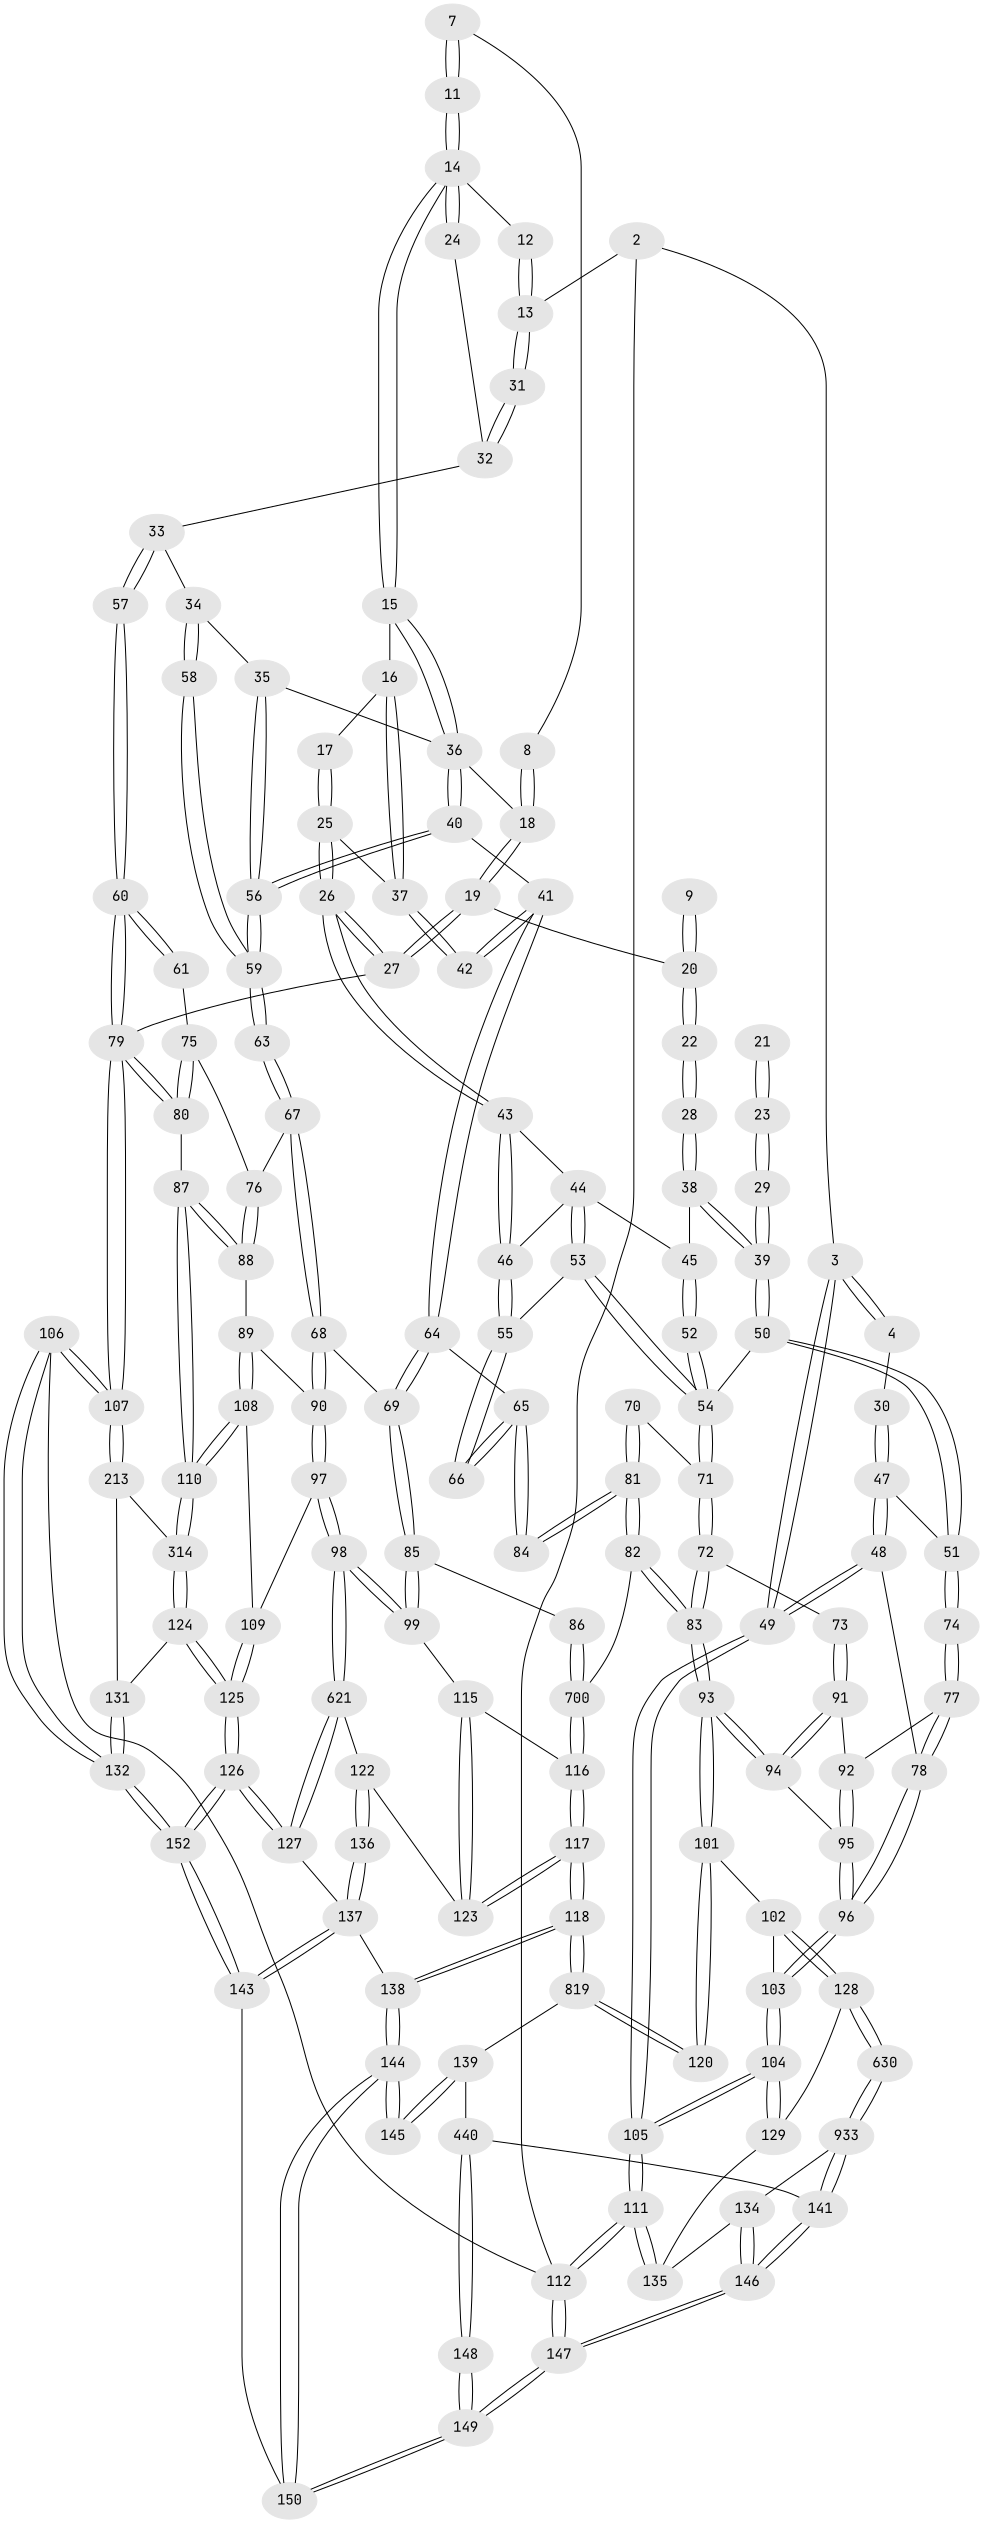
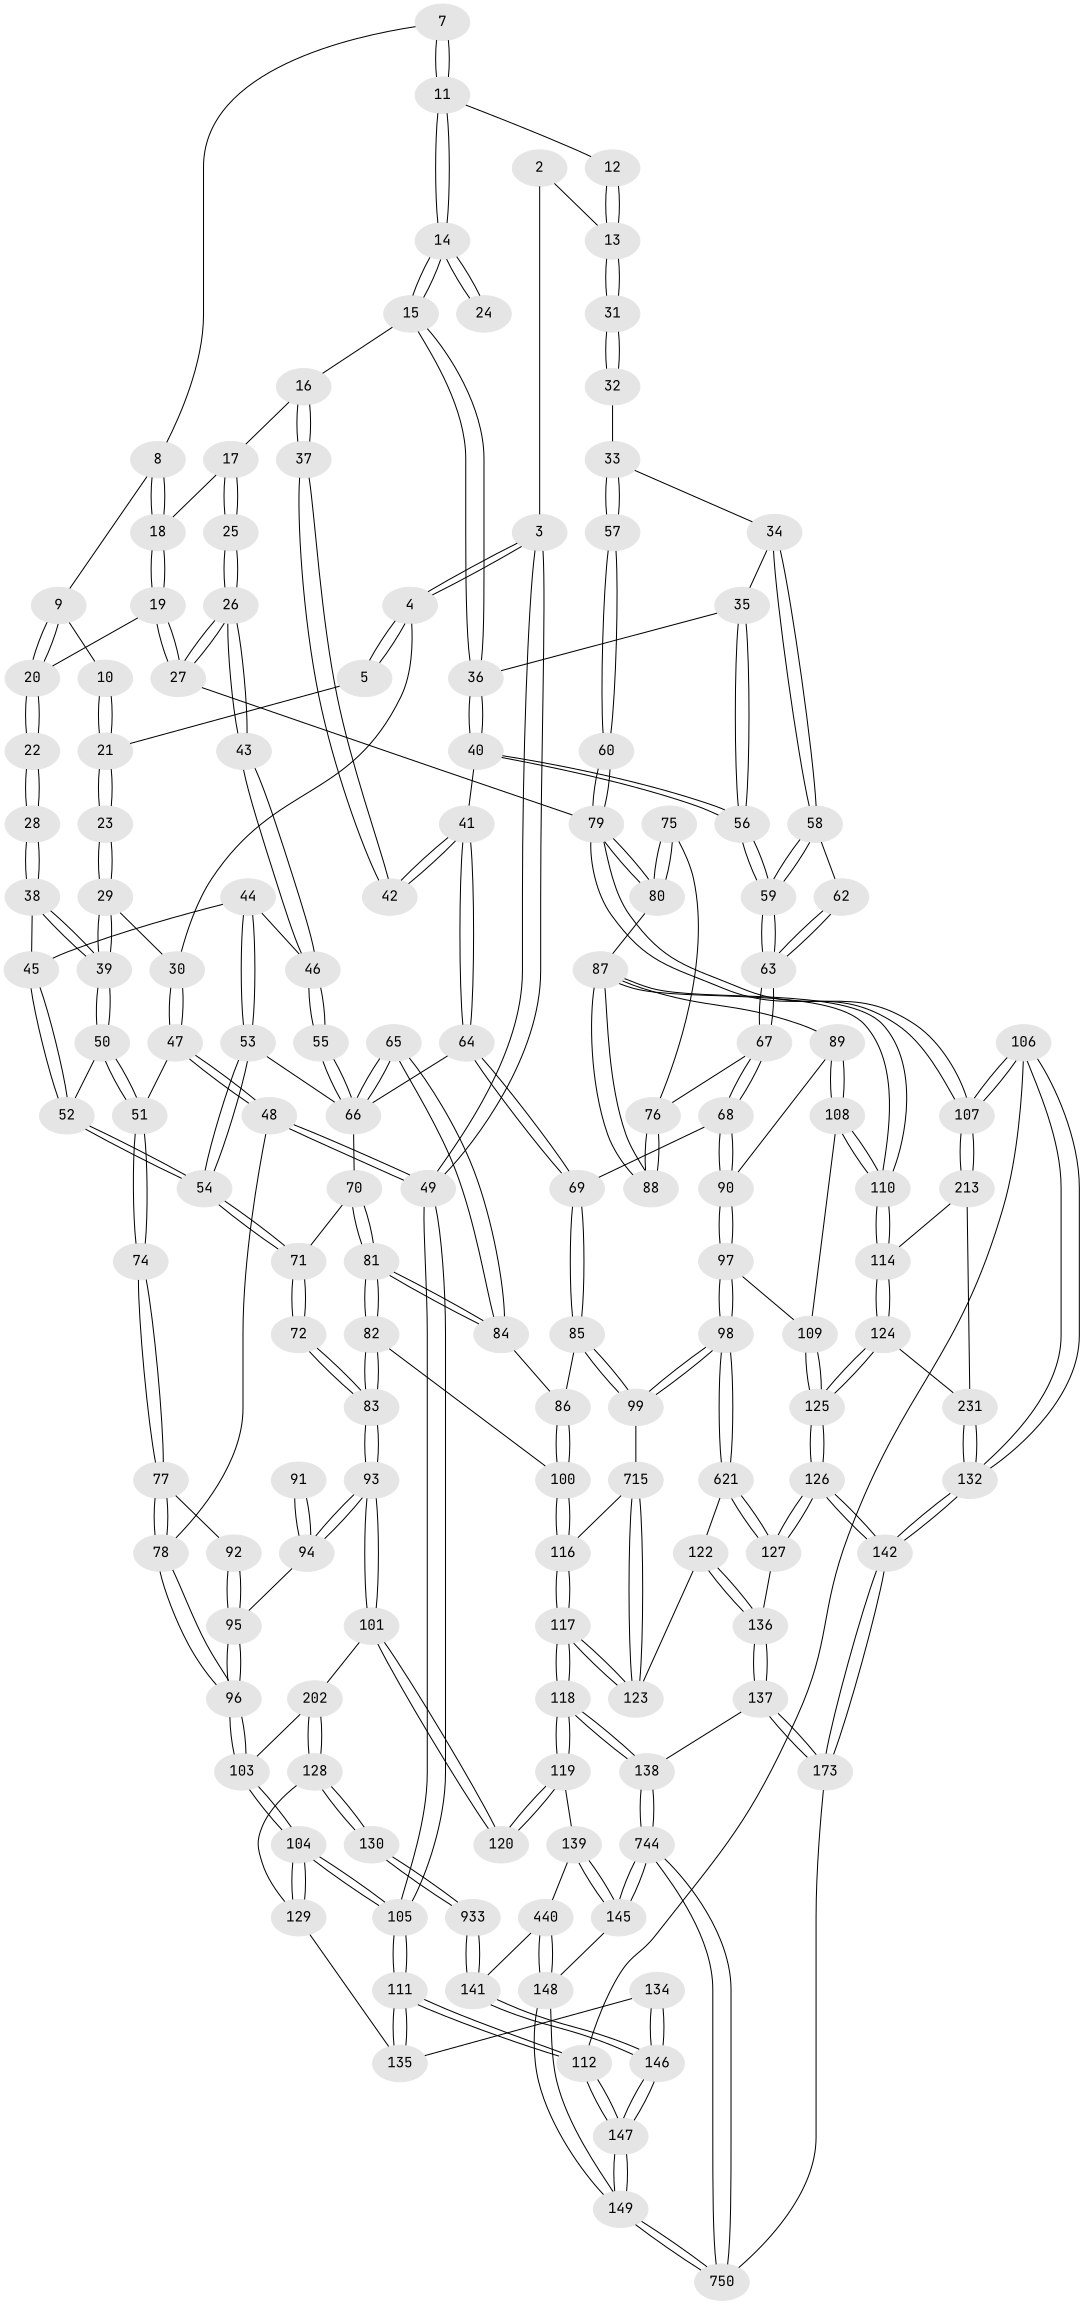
  graph {
    fontname="JetBrains Mono"
    node [color=gray90 fontname="JetBrains Mono" style=filled]
    edge [fontname="JetBrains Mono"]
    2
    3
    13
    112
    7
    8
    11
    4
    49
    31
    147
+   5
    30
    105
    21
    47
    23
+   10
    9
    18
    12
    14
    20
    19
    22
    24
    15
    32
    106
    107
    132
    16
    36
    17
    37
    40
    25
    42
    26
    27
    79
    28
    29
    38
    39
    33
    43
    46
    44
    45
    50
    48
    51
    57
    60
    34
    35
    58
    56
    59
+   62
    41
    52
    64
    65
    69
    55
    53
    54
    66
    78
    74
    96
    111
    77
    71
    72
    70
    63
-   61
    67
    75
    80
    76
    68
    84
    85
    86
    81
    90
    88
    97
    99
    82
-   73
    83
    91
    93
    92
    94
    87
    89
    95
    103
    n105 [label=213]
    110
-   100 [label=700]
+   100
    116
    101
-   115
-   114 [label=314]
+   115 [label=715]
+   114
    108
    109
    98
-   102
+   102 [label=202]
    120
    104
    n118 [label=621]
    125
    122
    127
    123
    117
    128
    129
-   130 [label=630]
+   130
    135
-   142 [label=152]
-   131
+   142
+   131 [label=231]
    126
    124
    149
    118
-   119 [label=819]
+   119
    138
    139
-   144
+   144 [label=744]
    n138 [label=440]
    145
    n140 [label=933]
    136
    137
-   143
+   143 [label=173]
    134
    141
    146
-   150
+   150 [label=750]
    148
    2 -- 3
    2 -- 13
-   2 -- 112
    3 -- 4
    3 -- 4
    3 -- 49
    3 -- 49
    13 -- 31
    13 -- 31
    112 -- 147
    112 -- 147
    7 -- 8
    7 -- 11
    7 -- 11
+   8 -- 9
    8 -- 18
    8 -- 18
-   14 -- 12
+   11 -- 12
    11 -- 14
    11 -- 14
+   4 -- 5
+   4 -- 5
    4 -- 30
    49 -- 105
    49 -- 105
    31 -- 32
    31 -- 32
    147 -- 149
    147 -- 149
+   5 -- 21
    30 -- 47
    30 -- 47
    105 -- 111
    105 -- 111
    21 -- 23
    21 -- 23
    47 -- 48
    47 -- 48
    47 -- 51
    23 -- 29
    23 -- 29
+   10 -- 21
+   10 -- 21
+   9 -- 10
    9 -- 20
    9 -- 20
    18 -- 19
    18 -- 19
    12 -- 13
    12 -- 13
    14 -- 24
    14 -- 24
    14 -- 15
    14 -- 15
    20 -- 22
    20 -- 22
    19 -- 20
    19 -- 27
    19 -- 27
    22 -- 28
    22 -- 28
-   24 -- 32
    15 -- 16
    15 -- 36
    15 -- 36
    32 -- 33
    106 -- 112
    106 -- 107
    106 -- 107
    106 -- 132
    106 -- 132
    107 -- n105
    107 -- n105
    132 -- 142
    132 -- 142
    16 -- 17
    16 -- 37
    16 -- 37
    36 -- 40
    36 -- 40
-   36 -- 18
+   17 -- 18
    17 -- 25
    17 -- 25
    37 -- 42
    37 -- 42
    40 -- 56
    40 -- 56
    40 -- 41
-   25 -- 37
    25 -- 26
    25 -- 26
    26 -- 27
    26 -- 27
    26 -- 43
    26 -- 43
    27 -- 79
    79 -- 107
    79 -- 107
    79 -- 80
    79 -- 80
    28 -- 38
    28 -- 38
+   29 -- 30
    29 -- 39
    29 -- 39
    38 -- 39
    38 -- 39
    38 -- 45
    39 -- 50
    39 -- 50
    33 -- 57
    33 -- 57
    33 -- 34
    43 -- 46
    43 -- 46
-   43 -- 44
    46 -- 55
    46 -- 55
    44 -- 46
    44 -- 45
    44 -- 53
    44 -- 53
    45 -- 52
    45 -- 52
    50 -- 51
    50 -- 51
-   50 -- 54
+   50 -- 52
    48 -- 49
    48 -- 49
    48 -- 78
    51 -- 74
    51 -- 74
    57 -- 60
    57 -- 60
    60 -- 79
    60 -- 79
-   60 -- 61
-   60 -- 61
    34 -- 35
    34 -- 58
    34 -- 58
    35 -- 36
    35 -- 56
    35 -- 56
    58 -- 59
    58 -- 59
+   58 -- 62
    56 -- 59
    56 -- 59
    59 -- 63
    59 -- 63
+   62 -- 63
+   62 -- 63
    41 -- 42
    41 -- 42
    41 -- 64
    41 -- 64
    52 -- 54
    52 -- 54
-   64 -- 65
+   64 -- 66
    64 -- 69
    64 -- 69
    65 -- 66
    65 -- 66
    65 -- 84
    65 -- 84
    69 -- 85
    69 -- 85
    55 -- 66
    55 -- 66
-   53 -- 55
+   53 -- 66
    53 -- 54
    53 -- 54
    54 -- 71
    54 -- 71
+   66 -- 70
    78 -- 96
    78 -- 96
    74 -- 77
    74 -- 77
    96 -- 103
    96 -- 103
    111 -- 112
    111 -- 112
    111 -- 135
    111 -- 135
    77 -- 78
    77 -- 78
    77 -- 92
    71 -- 72
    71 -- 72
-   72 -- 73
    72 -- 83
    72 -- 83
    70 -- 71
    70 -- 81
    70 -- 81
    63 -- 67
    63 -- 67
-   61 -- 75
    67 -- 76
    67 -- 68
    67 -- 68
    75 -- 80
    75 -- 80
    75 -- 76
    80 -- 87
    76 -- 88
    76 -- 88
    68 -- 69
    68 -- 90
    68 -- 90
+   84 -- 86
    85 -- 86
    85 -- 99
    85 -- 99
    86 -- 100
    86 -- 100
    81 -- 84
    81 -- 84
    81 -- 82
    81 -- 82
    90 -- 97
    90 -- 97
-   88 -- 89
+   87 -- 89
    97 -- 109
    97 -- 98
    97 -- 98
    99 -- 115
    82 -- 83
    82 -- 83
    82 -- 100
-   73 -- 91
-   73 -- 91
    83 -- 93
    83 -- 93
-   91 -- 92
    91 -- 94
    91 -- 94
    93 -- 94
    93 -- 94
    93 -- 101
    93 -- 101
    92 -- 95
    92 -- 95
    94 -- 95
    87 -- 88
    87 -- 88
    87 -- 110
    87 -- 110
    89 -- 90
    89 -- 108
    89 -- 108
    95 -- 96
    95 -- 96
    103 -- 104
    103 -- 104
    n105 -- 114
    n105 -- 131
    110 -- 114
    110 -- 114
    100 -- 116
    100 -- 116
    116 -- 117
    116 -- 117
    101 -- 102
    101 -- 120
    101 -- 120
    115 -- 116
    115 -- 123
    115 -- 123
    114 -- 124
    114 -- 124
    108 -- 110
    108 -- 110
    108 -- 109
    109 -- 125
    109 -- 125
    98 -- 99
    98 -- 99
    98 -- n118
    98 -- n118
    102 -- 103
    102 -- 128
    102 -- 128
    104 -- 105
    104 -- 105
    104 -- 129
    104 -- 129
    n118 -- 122
    n118 -- 127
    n118 -- 127
    125 -- 126
    125 -- 126
    122 -- 123
    122 -- 136
    122 -- 136
-   127 -- 137
+   127 -- 136
    117 -- 123
    117 -- 123
    117 -- 118
    117 -- 118
    128 -- 129
    128 -- 130
    128 -- 130
    129 -- 135
    130 -- n140
    130 -- n140
    142 -- 143
    142 -- 143
    131 -- 132
    131 -- 132
    126 -- 127
    126 -- 127
    126 -- 142
    126 -- 142
    124 -- 125
    124 -- 125
    124 -- 131
    149 -- 150
    149 -- 150
    118 -- 119
    118 -- 119
    118 -- 138
    118 -- 138
    119 -- 120
    119 -- 120
    119 -- 139
    138 -- 144
    138 -- 144
    139 -- n138
    139 -- 145
    139 -- 145
    144 -- 145
    144 -- 145
    144 -- 150
    144 -- 150
    n138 -- 141
    n138 -- 148
    n138 -- 148
-   n140 -- 134
+   145 -- 148
    n140 -- 141
    n140 -- 141
    136 -- 137
    136 -- 137
    137 -- 138
    137 -- 143
    137 -- 143
    143 -- 150
    134 -- 135
    134 -- 146
    134 -- 146
    141 -- 146
    141 -- 146
    146 -- 147
    146 -- 147
    148 -- 149
    148 -- 149
  }
